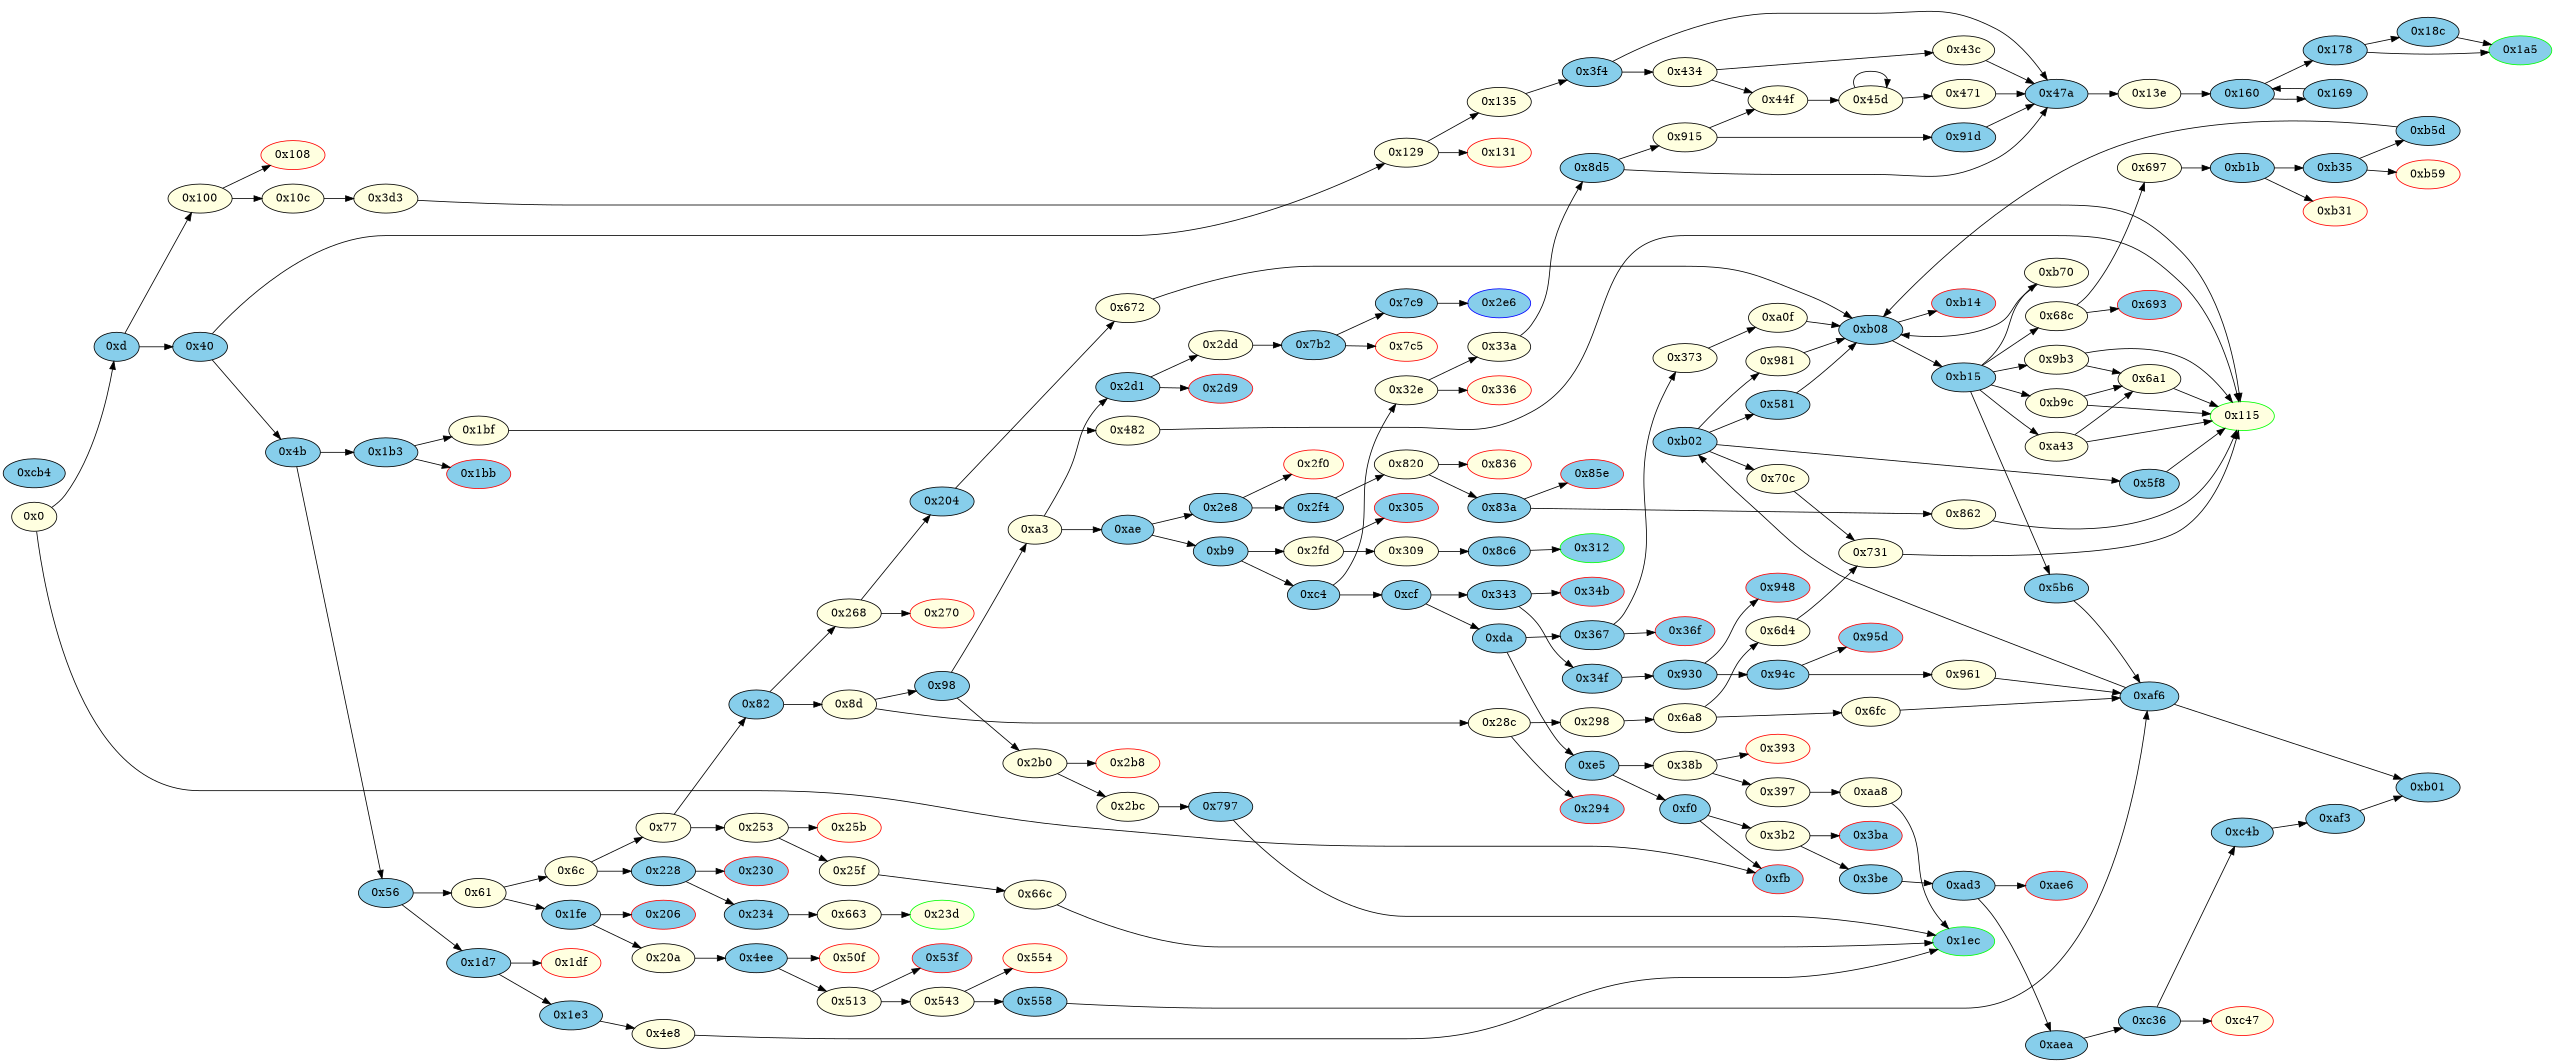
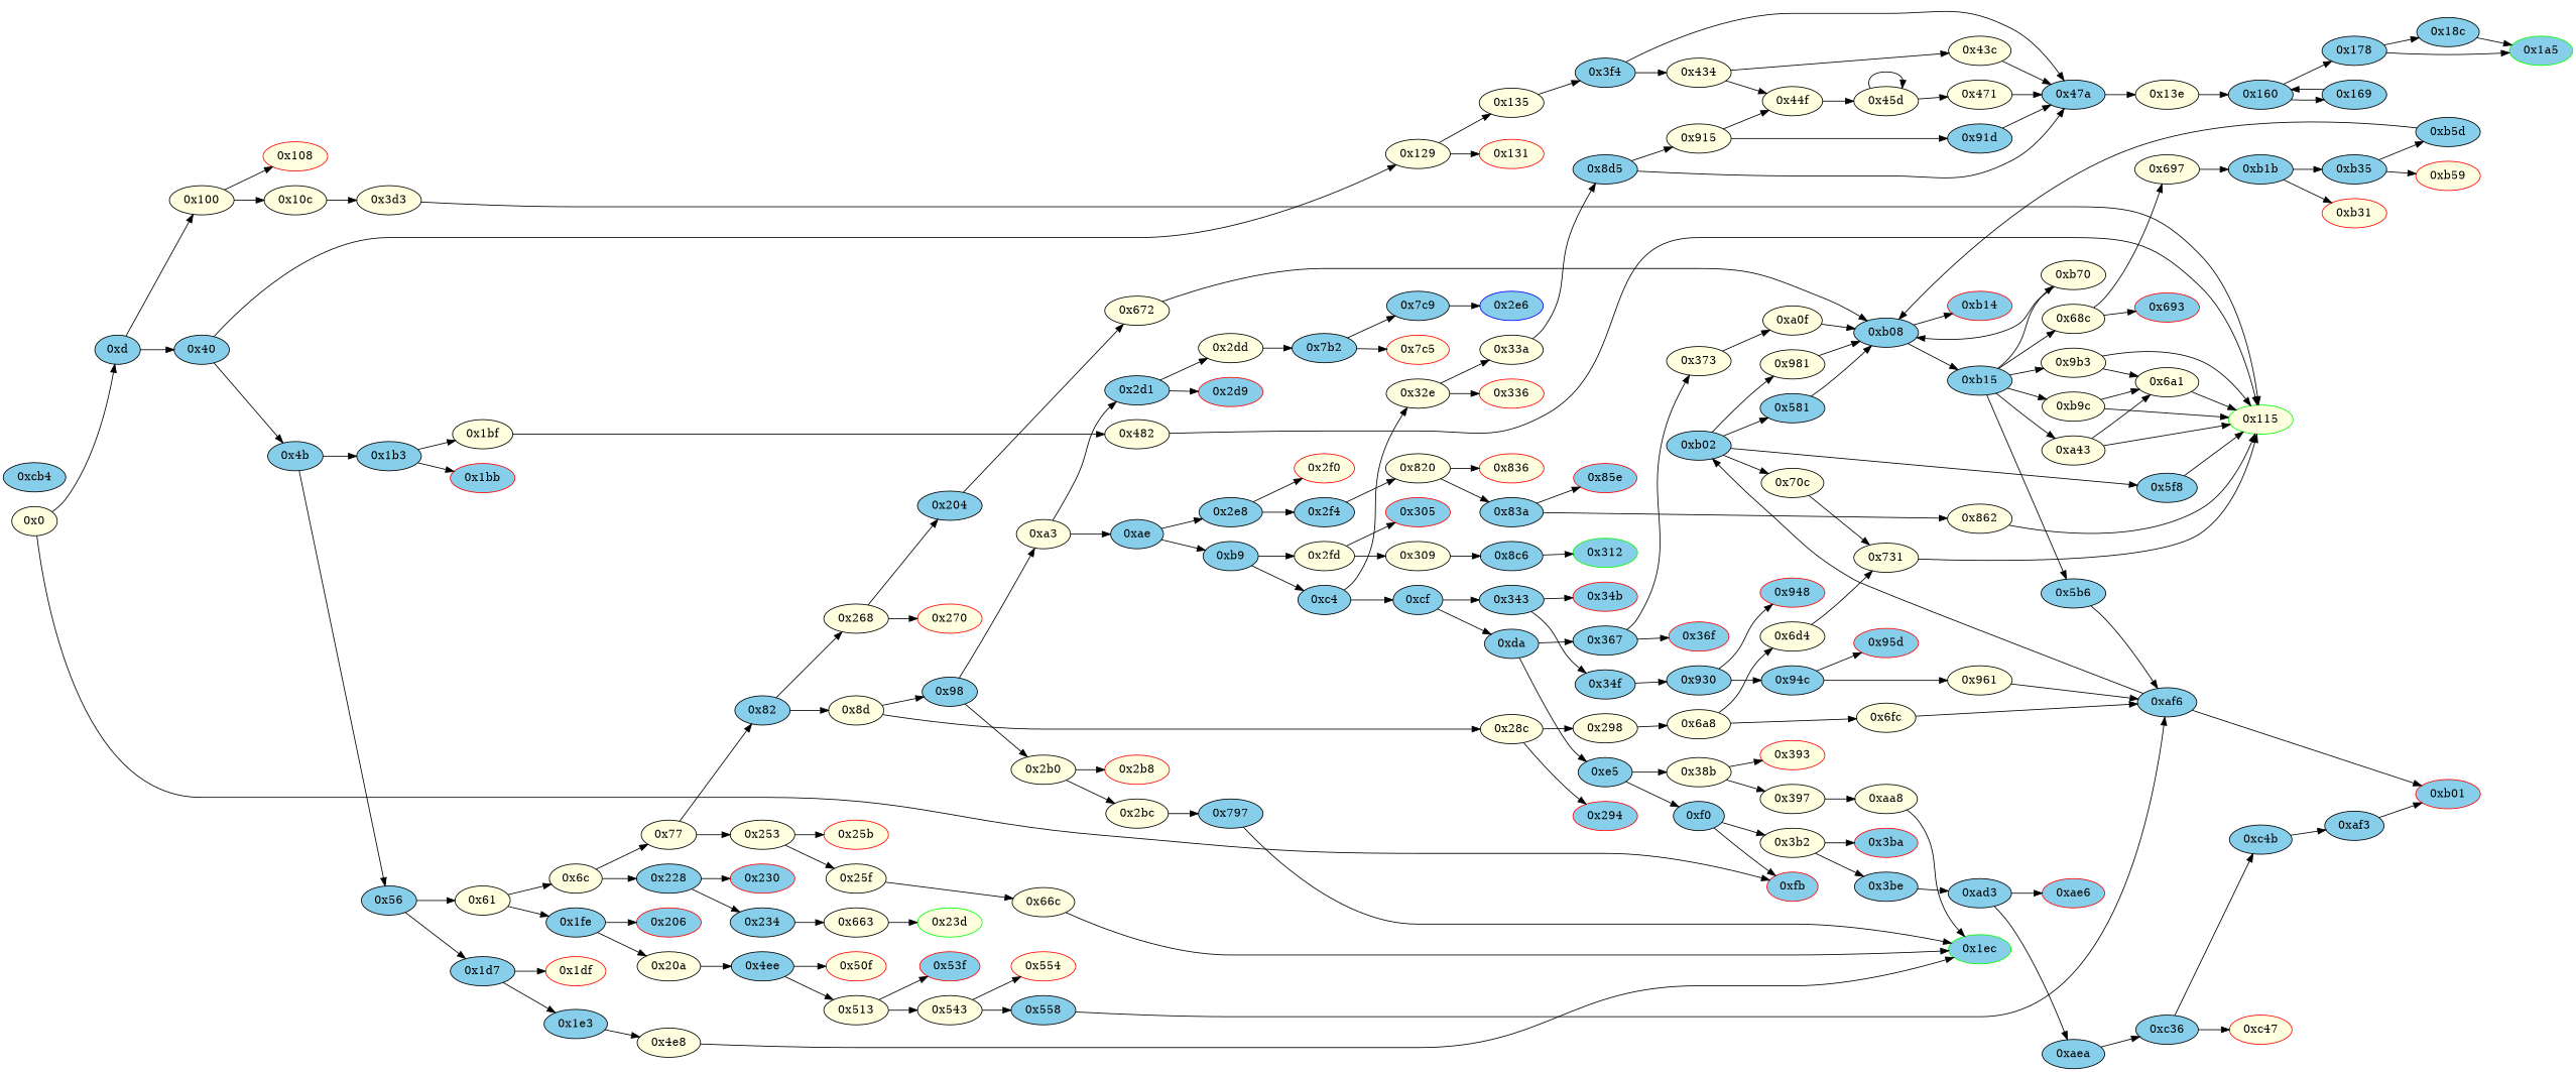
  digraph {
    rankdir=LR
    node [fillcolor=skyblue style=filled]
    "0x3d3" [fillcolor=lightyellow]
    "0x115" [color=green fillcolor=lightyellow]
    "0x4e8" [fillcolor=lightyellow]
    "0x1ec" [color=green]
    "0x23d" [color=green fillcolor=lightyellow]
    "0xaea"
    "0xc36"
    "0xc4b"
    "0xc47" [color=red fillcolor=lightyellow]
    "0xb5d"
    "0xb08"
    "0xb15"
    "0xb14" [color=red]
    "0x3b2" [fillcolor=lightyellow]
    "0x3ba" [color=red]
    "0x3be"
    "0xad3"
    "0x34f"
    "0x930"
    "0x948" [color=red]
    "0x94c"
    "0xb31" [color=red fillcolor=lightyellow]
    "0x45d" [fillcolor=lightyellow]
    "0x471" [fillcolor=lightyellow]
    "0x47a"
    "0x731" [fillcolor=lightyellow]
    "0x797"
    "0x70c" [fillcolor=lightyellow]
    "0x820" [fillcolor=lightyellow]
    "0x83a"
    "0x836" [color=red fillcolor=lightyellow]
    "0x862" [fillcolor=lightyellow]
    "0x85e" [color=red]
    "0x554" [color=red fillcolor=lightyellow]
    "0x543" [fillcolor=lightyellow]
    "0x558"
    "0xaf6"
    "0x36f" [color=red]
    "0xae"
    "0x2e8"
    "0xb9"
    "0x2f4"
    "0x2f0" [color=red fillcolor=lightyellow]
    "0xc4"
    "0x2fd" [fillcolor=lightyellow]
    "0x336" [color=red fillcolor=lightyellow]
    "0x66c" [fillcolor=lightyellow]
    "0xb35"
    "0xb59" [color=red fillcolor=lightyellow]
    "0x312" [color=green]
    "0x20a" [fillcolor=lightyellow]
    "0x1fe"
    "0x206" [color=red]
    "0x4ee"
    "0x91d"
    "0x13e" [fillcolor=lightyellow]
    "0xda"
    "0x367"
    "0xe5"
    "0x373" [fillcolor=lightyellow]
    "0xf0"
    "0x38b" [fillcolor=lightyellow]
    "0x513" [fillcolor=lightyellow]
    "0x50f" [color=red fillcolor=lightyellow]
    "0x28c" [fillcolor=lightyellow]
    "0x294" [color=red]
    "0x298" [fillcolor=lightyellow]
    "0x6a8" [fillcolor=lightyellow]
    "0x482" [fillcolor=lightyellow]
    "0xcf"
    "0x32e" [fillcolor=lightyellow]
    "0x343"
    "0x33a" [fillcolor=lightyellow]
-   "0xb01" [color=black]
+   "0xb01" [color=red]
    "0xb02"
    "0x981" [fillcolor=lightyellow]
    "0x581"
    "0x5f8"
    "0x2dd" [fillcolor=lightyellow]
    "0x7b2"
    "0x7c5" [color=red fillcolor=lightyellow]
    "0x7c9"
    "0x56"
    "0x1d7"
    "0x61" [fillcolor=lightyellow]
    "0x1df" [color=red fillcolor=lightyellow]
    "0x1e3"
    "0x6c" [fillcolor=lightyellow]
    "0xb70" [fillcolor=lightyellow]
    "0xae6" [color=red]
    "0x1bb" [color=red]
    "0x1b3"
    "0x1bf" [fillcolor=lightyellow]
    "0xcb4"
    "0x2e6" [color=blue]
    "0x230" [color=red]
    "0xaf3"
    "0x6d4" [fillcolor=lightyellow]
    "0x8d5"
    "0x915" [fillcolor=lightyellow]
    "0xa0f" [fillcolor=lightyellow]
    "0xfb" [color=red]
    "0x131" [color=red fillcolor=lightyellow]
    "0x268" [fillcolor=lightyellow]
    "0x270" [color=red fillcolor=lightyellow]
    n106 [label="0x204"]
    "0x672" [fillcolor=lightyellow]
    "0x393" [color=red fillcolor=lightyellow]
    "0x8c6"
    "0x53f" [color=red]
    "0x44f" [fillcolor=lightyellow]
    "0x95d" [color=red]
    "0x961" [fillcolor=lightyellow]
    "0x10c" [fillcolor=lightyellow]
    "0x663" [fillcolor=lightyellow]
    "0x1a5" [color=green]
    "0x18c"
    "0x253" [fillcolor=lightyellow]
    "0x25b" [color=red fillcolor=lightyellow]
    "0x25f" [fillcolor=lightyellow]
    "0x2d9" [color=red]
    "0x4b"
    "0xa43" [fillcolor=lightyellow]
    "0x6a1" [fillcolor=lightyellow]
    "0x2bc" [fillcolor=lightyellow]
    "0x6fc" [fillcolor=lightyellow]
    "0x9b3" [fillcolor=lightyellow]
    "0x2d1"
    "0x68c" [fillcolor=lightyellow]
    "0x697" [fillcolor=lightyellow]
    "0x693" [color=red]
    "0xb1b"
    "0x8d" [fillcolor=lightyellow]
    "0x98"
    "0x2b0" [fillcolor=lightyellow]
    "0xa3" [fillcolor=lightyellow]
    "0x34b" [color=red]
    "0xd"
    "0x40"
    "0x100" [fillcolor=lightyellow]
    "0x129" [fillcolor=lightyellow]
    "0x108" [color=red fillcolor=lightyellow]
    "0x397" [fillcolor=lightyellow]
    "0xaa8" [fillcolor=lightyellow]
    "0x135" [fillcolor=lightyellow]
    "0x2b8" [color=red fillcolor=lightyellow]
    "0x5b6"
    "0x43c" [fillcolor=lightyellow]
    "0x3f4"
    "0x434" [fillcolor=lightyellow]
    "0x0" [fillcolor=lightyellow]
    "0x77" [fillcolor=lightyellow]
    "0x228"
    "0x82"
    "0xb9c" [fillcolor=lightyellow]
    "0x309" [fillcolor=lightyellow]
    "0x160"
    "0x234"
    "0x178"
    "0x169"
    "0x305" [color=red]
    "0x3d3" -> "0x115"
    "0x4e8" -> "0x1ec"
    "0xaea" -> "0xc36"
    "0xc36" -> "0xc4b"
    "0xc36" -> "0xc47"
    "0xc4b" -> "0xaf3"
    "0xb5d" -> "0xb08"
    "0xb08" -> "0xb15"
    "0xb08" -> "0xb14"
    "0xb15" -> "0xb70"
    "0xb15" -> "0xa43"
    "0xb15" -> "0x9b3"
    "0xb15" -> "0x68c"
    "0xb15" -> "0x5b6"
    "0xb15" -> "0xb9c"
    "0x3b2" -> "0x3ba"
    "0x3b2" -> "0x3be"
    "0x3be" -> "0xad3"
    "0xad3" -> "0xaea"
    "0xad3" -> "0xae6"
    "0x34f" -> "0x930"
    "0x930" -> "0x948"
    "0x930" -> "0x94c"
    "0x94c" -> "0x95d"
    "0x94c" -> "0x961"
    "0x45d" -> "0x45d"
    "0x45d" -> "0x471"
    "0x471" -> "0x47a"
    "0x47a" -> "0x13e"
    "0x731" -> "0x115"
    "0x797" -> "0x1ec"
    "0x70c" -> "0x731"
    "0x820" -> "0x83a"
    "0x820" -> "0x836"
    "0x83a" -> "0x862"
    "0x83a" -> "0x85e"
    "0x862" -> "0x115"
    "0x543" -> "0x554"
    "0x543" -> "0x558"
    "0x558" -> "0xaf6"
    "0xaf6" -> "0xb01"
    "0xaf6" -> "0xb02"
    "0xae" -> "0x2e8"
    "0xae" -> "0xb9"
    "0x2e8" -> "0x2f4"
    "0x2e8" -> "0x2f0"
    "0xb9" -> "0xc4"
    "0xb9" -> "0x2fd"
    "0x2f4" -> "0x820"
    "0xc4" -> "0xcf"
    "0xc4" -> "0x32e"
    "0x2fd" -> "0x309"
    "0x2fd" -> "0x305"
    "0x66c" -> "0x1ec"
    "0xb35" -> "0xb5d"
    "0xb35" -> "0xb59"
    "0x20a" -> "0x4ee"
    "0x1fe" -> "0x20a"
    "0x1fe" -> "0x206"
    "0x4ee" -> "0x513"
    "0x4ee" -> "0x50f"
    "0x91d" -> "0x47a"
    "0x13e" -> "0x160"
    "0xda" -> "0x367"
    "0xda" -> "0xe5"
    "0x367" -> "0x36f"
    "0x367" -> "0x373"
    "0xe5" -> "0xf0"
    "0xe5" -> "0x38b"
    "0x373" -> "0xa0f"
    "0xf0" -> "0x3b2"
    "0xf0" -> "0xfb"
    "0x38b" -> "0x393"
    "0x38b" -> "0x397"
    "0x513" -> "0x543"
    "0x513" -> "0x53f"
    "0x28c" -> "0x294"
    "0x28c" -> "0x298"
    "0x298" -> "0x6a8"
    "0x6a8" -> "0x6d4"
    "0x6a8" -> "0x6fc"
    "0x482" -> "0x115"
    "0xcf" -> "0xda"
    "0xcf" -> "0x343"
    "0x32e" -> "0x336"
    "0x32e" -> "0x33a"
    "0x343" -> "0x34f"
    "0x343" -> "0x34b"
    "0x33a" -> "0x8d5"
    "0xb02" -> "0x70c"
    "0xb02" -> "0x981"
    "0xb02" -> "0x581"
    "0xb02" -> "0x5f8"
    "0x981" -> "0xb08"
    "0x581" -> "0xb08"
    "0x5f8" -> "0x115"
    "0x2dd" -> "0x7b2"
    "0x7b2" -> "0x7c5"
    "0x7b2" -> "0x7c9"
    "0x7c9" -> "0x2e6"
    "0x56" -> "0x1d7"
    "0x56" -> "0x61"
    "0x1d7" -> "0x1df"
    "0x1d7" -> "0x1e3"
    "0x61" -> "0x1fe"
    "0x61" -> "0x6c"
    "0x1e3" -> "0x4e8"
    "0x6c" -> "0x77"
    "0x6c" -> "0x228"
    "0xb70" -> "0xb08"
    "0x1b3" -> "0x1bb"
    "0x1b3" -> "0x1bf"
    "0x1bf" -> "0x482"
    "0xaf3" -> "0xb01"
    "0x6d4" -> "0x731"
    "0x8d5" -> "0x47a"
    "0x8d5" -> "0x915"
    "0x915" -> "0x91d"
    "0x915" -> "0x44f"
    "0xa0f" -> "0xb08"
    "0x268" -> "0x270"
    "0x268" -> n106
    n106 -> "0x672"
    "0x672" -> "0xb08"
    "0x8c6" -> "0x312"
    "0x44f" -> "0x45d"
    "0x961" -> "0xaf6"
    "0x10c" -> "0x3d3"
    "0x663" -> "0x23d"
    "0x18c" -> "0x1a5"
    "0x253" -> "0x25b"
    "0x253" -> "0x25f"
    "0x25f" -> "0x66c"
    "0x4b" -> "0x56"
    "0x4b" -> "0x1b3"
    "0xa43" -> "0x115"
    "0xa43" -> "0x6a1"
    "0x6a1" -> "0x115"
    "0x2bc" -> "0x797"
    "0x6fc" -> "0xaf6"
    "0x9b3" -> "0x115"
    "0x9b3" -> "0x6a1"
    "0x2d1" -> "0x2dd"
    "0x2d1" -> "0x2d9"
    "0x68c" -> "0x697"
    "0x68c" -> "0x693"
    "0x697" -> "0xb1b"
    "0xb1b" -> "0xb31"
    "0xb1b" -> "0xb35"
    "0x8d" -> "0x28c"
    "0x8d" -> "0x98"
    "0x98" -> "0x2b0"
    "0x98" -> "0xa3"
    "0x2b0" -> "0x2bc"
    "0x2b0" -> "0x2b8"
    "0xa3" -> "0xae"
    "0xa3" -> "0x2d1"
    "0xd" -> "0x40"
    "0xd" -> "0x100"
    "0x40" -> "0x4b"
    "0x40" -> "0x129"
    "0x100" -> "0x10c"
    "0x100" -> "0x108"
    "0x129" -> "0x131"
    "0x129" -> "0x135"
    "0x397" -> "0xaa8"
    "0xaa8" -> "0x1ec"
    "0x135" -> "0x3f4"
    "0x5b6" -> "0xaf6"
    "0x43c" -> "0x47a"
    "0x3f4" -> "0x47a"
    "0x3f4" -> "0x434"
    "0x434" -> "0x44f"
    "0x434" -> "0x43c"
    "0x0" -> "0xfb"
    "0x0" -> "0xd"
    "0x77" -> "0x253"
    "0x77" -> "0x82"
    "0x228" -> "0x230"
    "0x228" -> "0x234"
    "0x82" -> "0x268"
    "0x82" -> "0x8d"
    "0xb9c" -> "0x115"
    "0xb9c" -> "0x6a1"
    "0x309" -> "0x8c6"
    "0x160" -> "0x178"
    "0x160" -> "0x169"
    "0x234" -> "0x663"
    "0x178" -> "0x1a5"
    "0x178" -> "0x18c"
    "0x169" -> "0x160"
  }
